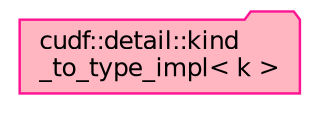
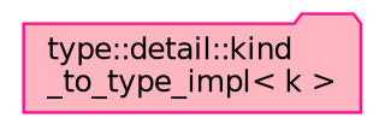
  digraph {
    rankdir=LR
-   n1 [color=deeppink fillcolor=lightpink fontname=Helvetica fontsize=10 height=0.2 label="cudf::detail::kind\l_to_type_impl\< k \>" shape=folder style=filled width=0.4]
+   n1 [color=deeppink fillcolor=lightpink fontname=Helvetica fontsize=10 height=0.2 label="type::detail::kind\l_to_type_impl\< k \>" shape=folder style=filled width=0.4]
  }
